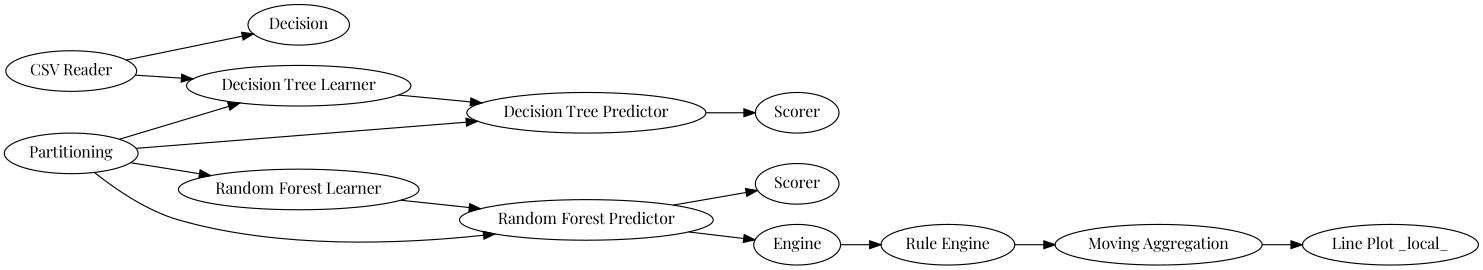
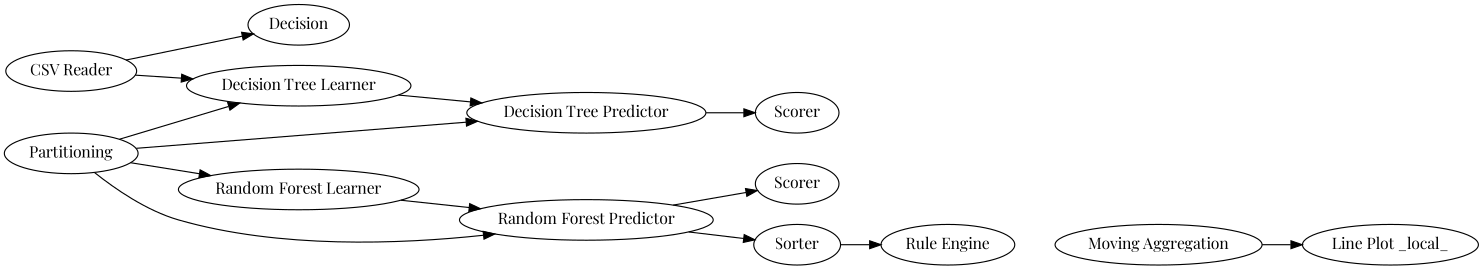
  digraph {
    fontname="Playfair Display"
    rankdir=LR
    node [fontname="Playfair Display"]
    edge [fontname="Playfair Display"]
    n1 [label="CSV Reader"]
    n2 [label=Decision]
    n3 [label="Decision Tree Learner"]
    n4 [label=Partitioning]
    n5 [label="Decision Tree Predictor"]
    n6 [label="Random Forest Learner"]
    n7 [label="Random Forest Predictor"]
    n8 [label=Scorer]
    n9 [label=Scorer]
-   n10 [label=Engine]
+   n10 [label=Sorter]
    n11 [label="Rule Engine"]
    n12 [label="Moving Aggregation"]
    n13 [label="Line Plot _local_"]
    n1 -> n2
    n1 -> n3
    n3 -> n5
    n4 -> n3
    n4 -> n5
    n4 -> n6
    n4 -> n7
    n5 -> n8
    n6 -> n7
    n7 -> n9
    n7 -> n10
    n10 -> n11
-   n11 -> n12
    n12 -> n13
  }
